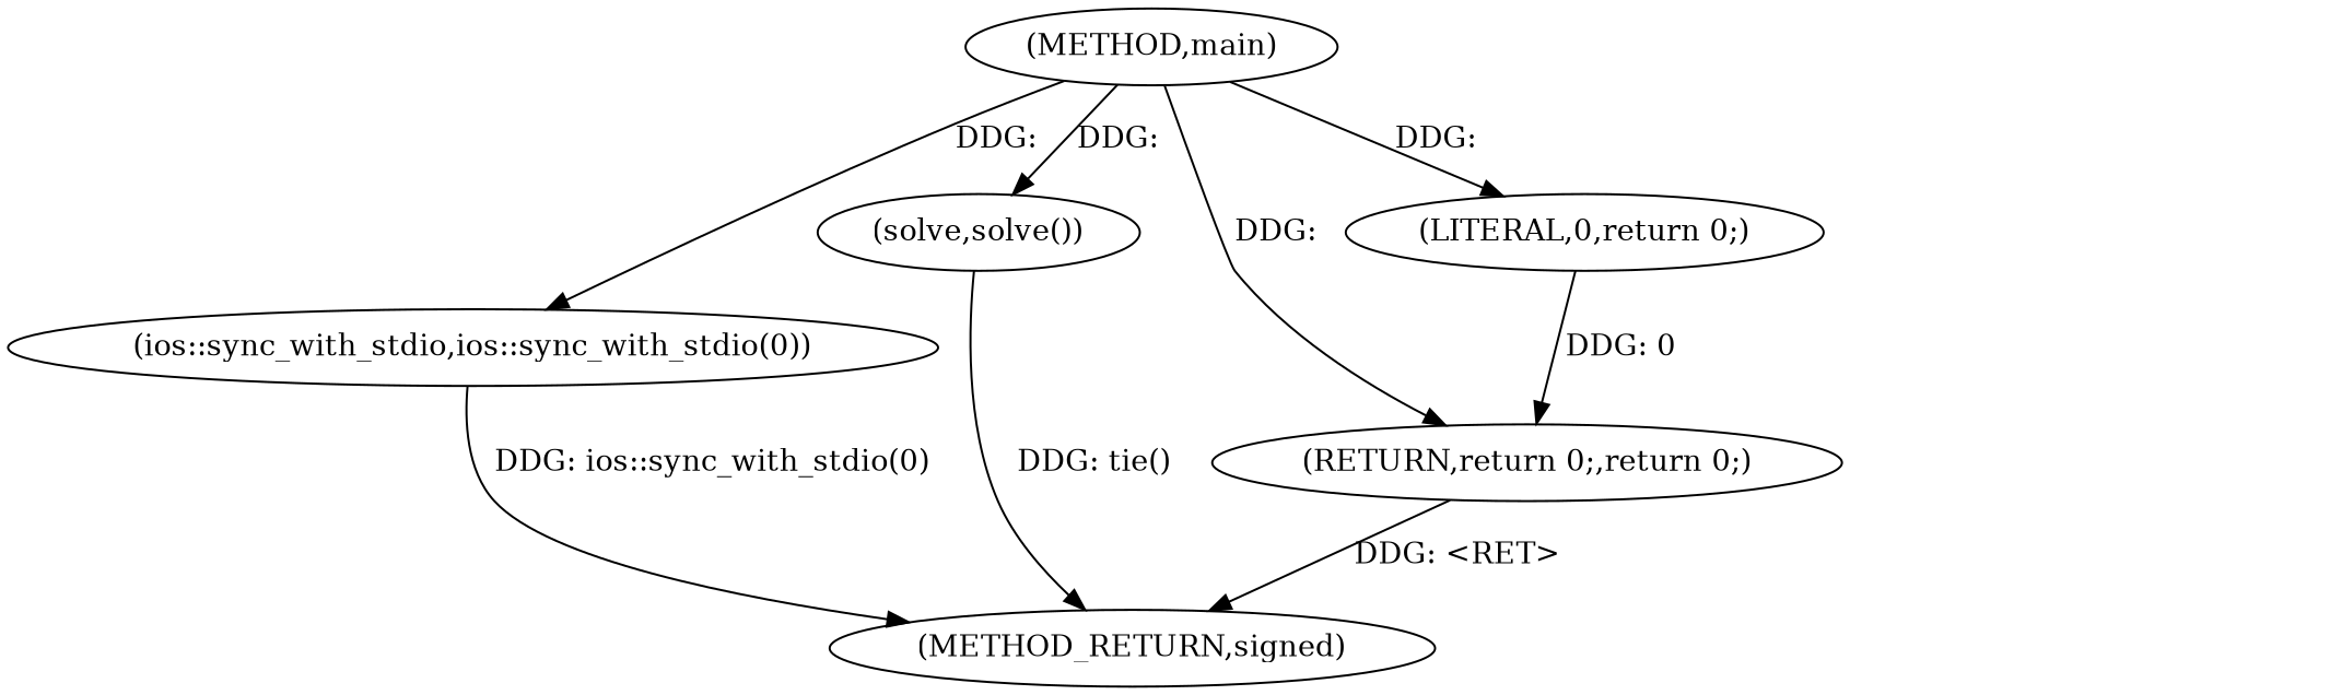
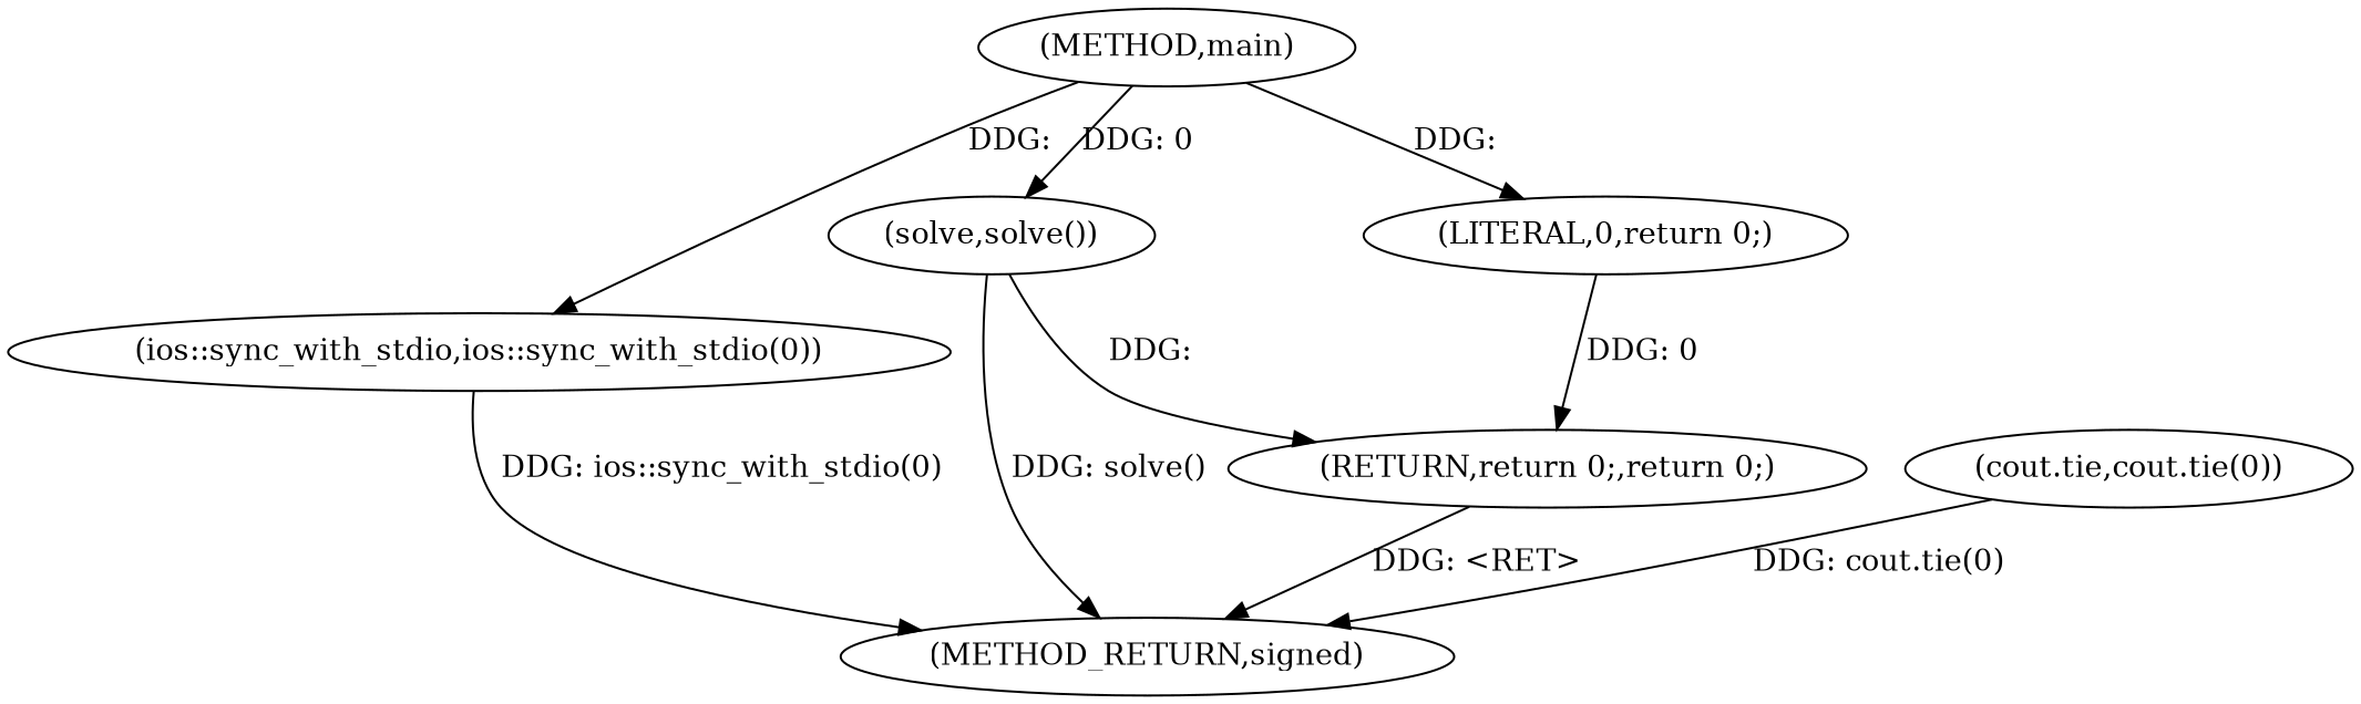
  digraph {
    n1 [label="(METHOD,main)"]
    n2 [label="(ios::sync_with_stdio,ios::sync_with_stdio(0))"]
    n3 [label="(solve,solve())"]
    n4 [label="(RETURN,return 0;,return 0;)"]
    n5 [label="(LITERAL,0,return 0;)"]
    n6 [label="(METHOD_RETURN,signed)"]
+   n7 [label="(cout.tie,cout.tie(0))"]
    n1 -> n2 [label="DDG: "]
-   n1 -> n3 [label="DDG: "]
-   n1 -> n4 [label="DDG: "]
+   n1 -> n3 [label="DDG: 0"]
+   n3 -> n4 [label="DDG: "]
    n1 -> n5 [label="DDG: "]
    n2 -> n6 [label="DDG: ios::sync_with_stdio(0)"]
-   n3 -> n6 [label="DDG: tie()"]
+   n3 -> n6 [label="DDG: solve()"]
    n4 -> n6 [label="DDG: <RET>"]
    n5 -> n4 [label="DDG: 0"]
+   n7 -> n6 [label="DDG: cout.tie(0)"]
  }
